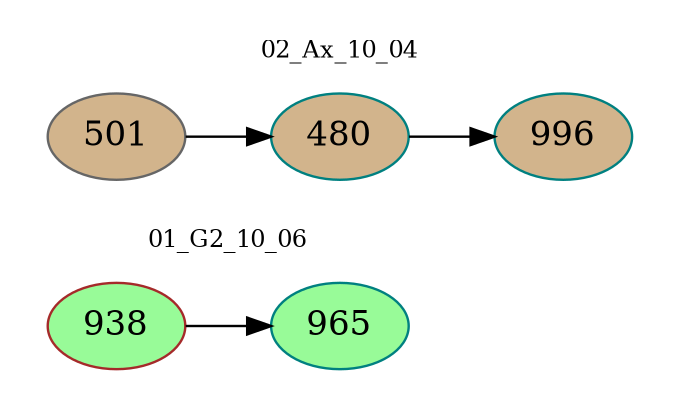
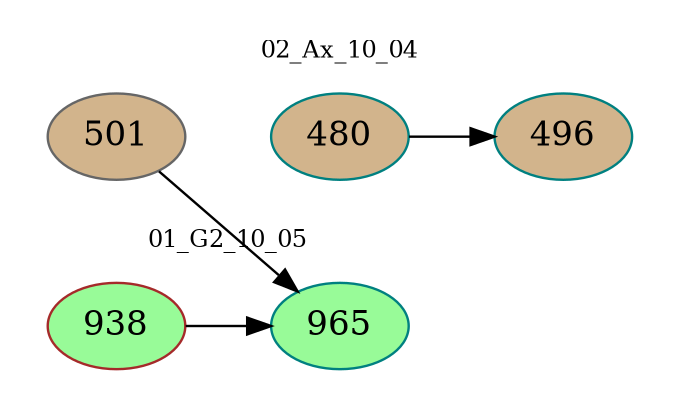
  digraph {
    rankdir=LR
    node [color=teal fillcolor=tan style=filled]
    edge [color=black]
    n1 [color=gray40 label=501]
    n2 [label=480]
-   n3 [label=996]
+   n3 [label=496]
    n4 [color=brown fillcolor=palegreen label=938]
    n5 [fillcolor=palegreen label=965]
    subgraph cluster_1 {
      color=white
      fontsize=10
      label="02_Ax_10_04"
      n1
      n2
      n3
    }
    subgraph cluster_2 {
      color=white
      fontsize=10
-     label="01_G2_10_06"
+     label="01_G2_10_05"
      n4
      n5
    }
-   n1 -> n2
+   n1 -> n5
    n2 -> n3
    n4 -> n5
  }
